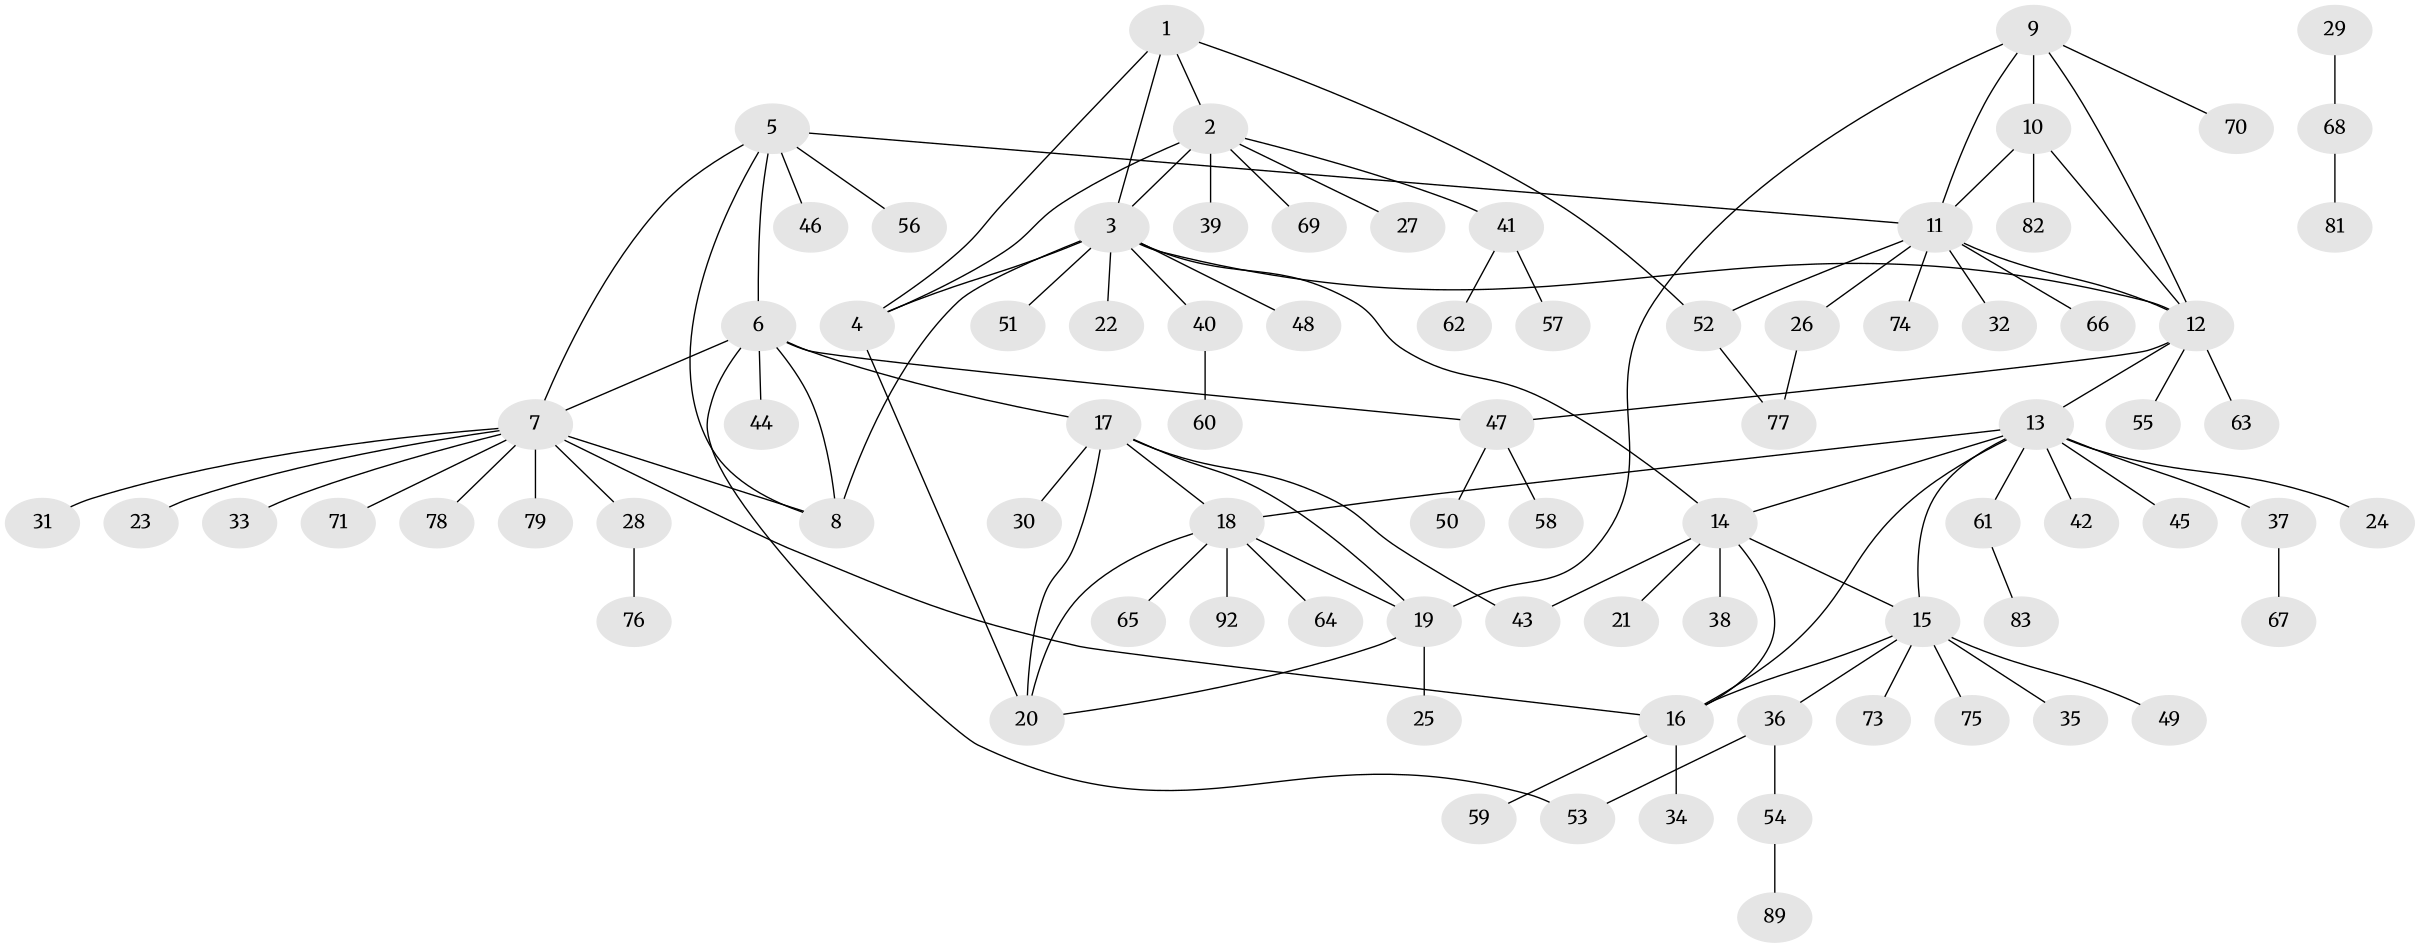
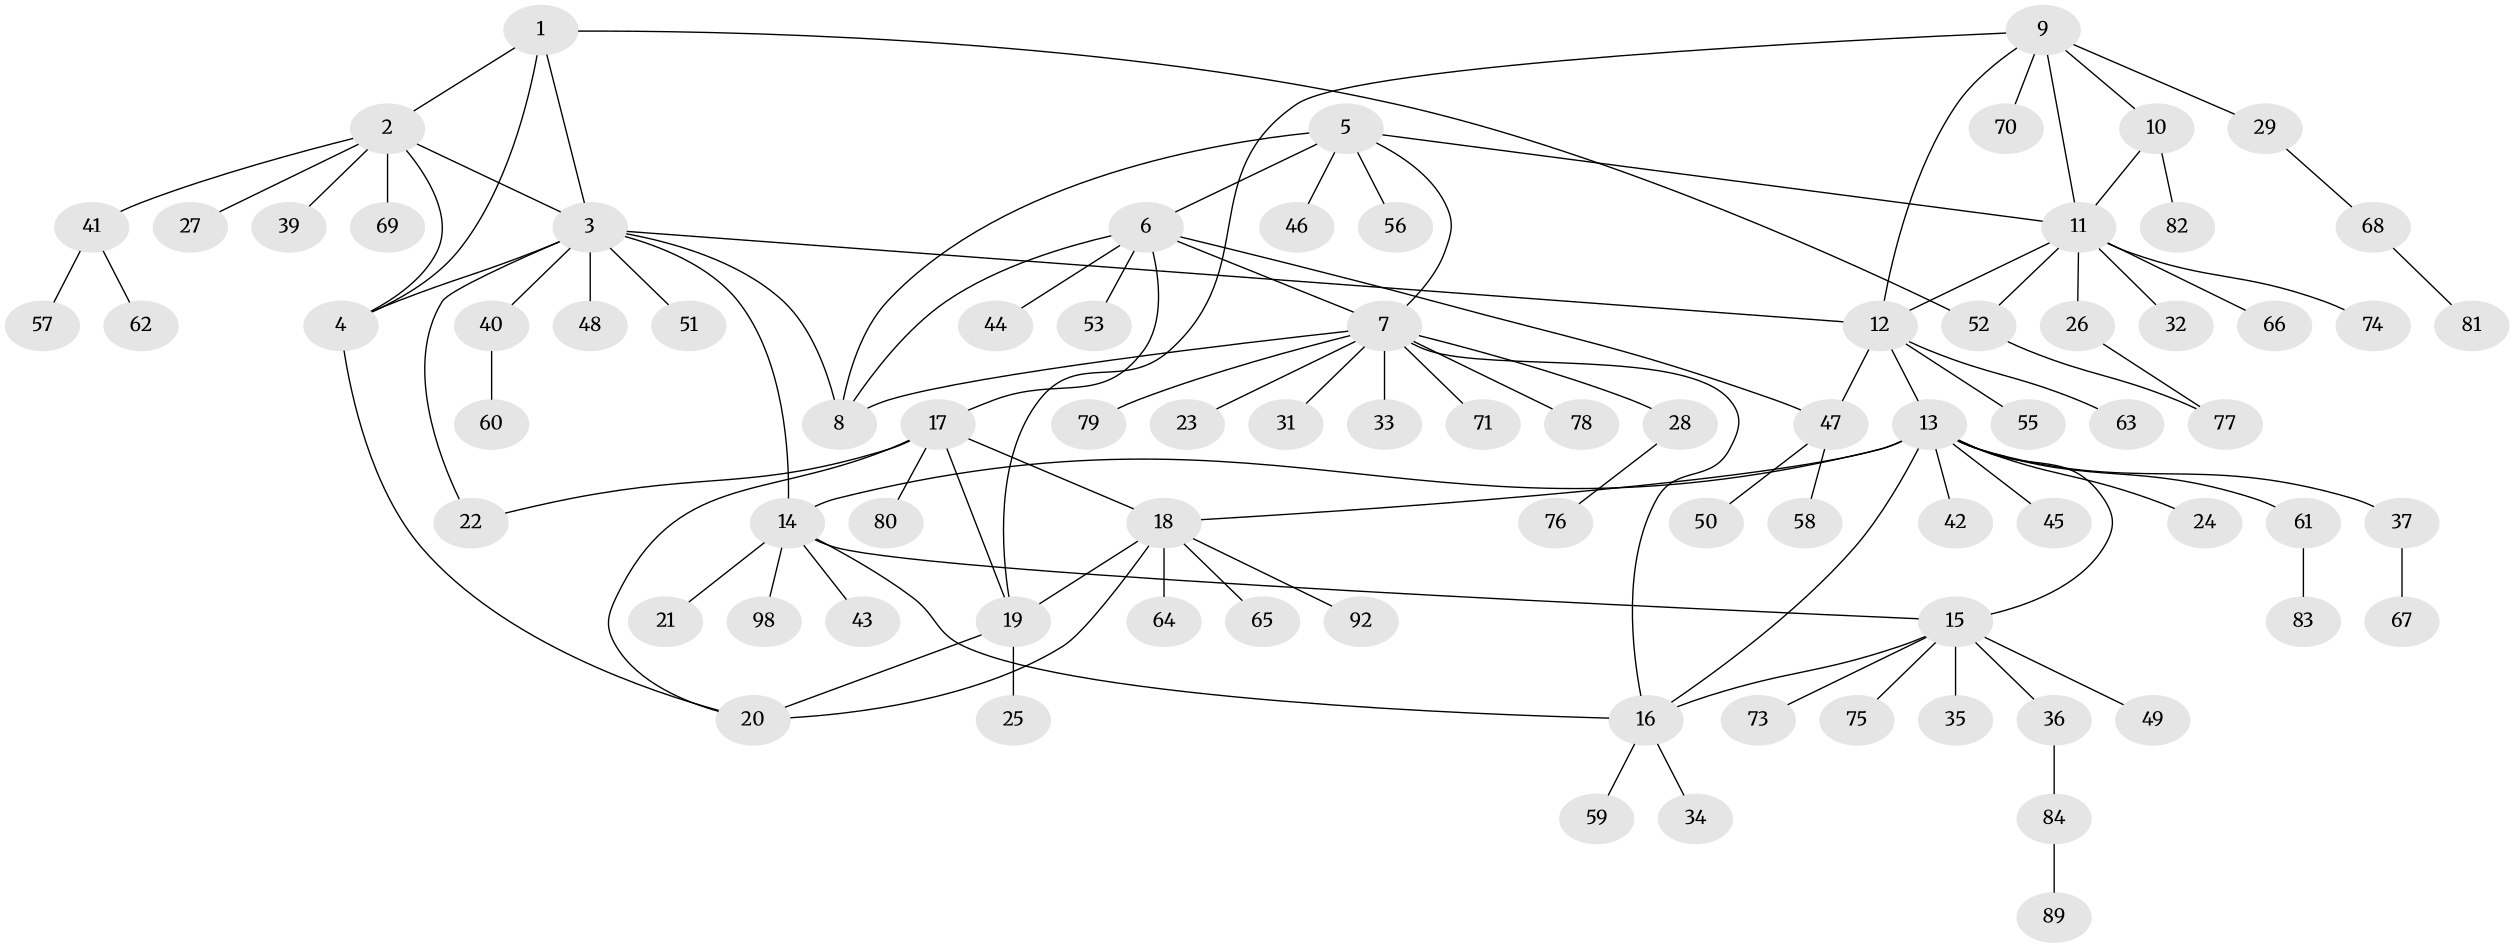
  graph {
    fontname=Merriweather
    node [color=gray90 fontname=Merriweather style=filled]
    edge [fontname=Merriweather]
    1
    2
    3
    4
    52
    27
    39
    41
    69
    8
    12
    14
    22
    40
    48
    51
    20
    77
    57
    62
    47
    13
    55
    63
    16
    15
    21
-   38
+   38 [label=98]
    43
    60
    5
    6
    7
    11
    46
    56
    17
    44
    53
    23
    28
    31
    33
    71
    78
    79
    26
    32
    66
    74
    19
    18
-   30
+   30 [label=80]
    50
    58
    34
    59
    76
    9
    10
    29
    70
    82
    25
    68
    24
    37
    42
    45
    61
    35
    36
    49
    73
    75
    64
    65
    n78 [label=92]
    67
    83
-   54
+   54 [label=84]
    81
    n83 [label=89]
    1 -- 2
    1 -- 3
    1 -- 4
    1 -- 52
    2 -- 3
    2 -- 4
    2 -- 27
    2 -- 39
    2 -- 41
    2 -- 69
    3 -- 4
    3 -- 8
    3 -- 12
    3 -- 14
    3 -- 22
    3 -- 40
    3 -- 48
    3 -- 51
    4 -- 20
    52 -- 77
    41 -- 57
    41 -- 62
    12 -- 47
    12 -- 13
    12 -- 55
    12 -- 63
    14 -- 16
    14 -- 15
    14 -- 21
    14 -- 38
    14 -- 43
    40 -- 60
    47 -- 50
    47 -- 58
    13 -- 14
    13 -- 16
    13 -- 15
    13 -- 18
    13 -- 24
    13 -- 37
    13 -- 42
    13 -- 45
    13 -- 61
    16 -- 34
    16 -- 59
    15 -- 16
    15 -- 35
    15 -- 36
    15 -- 49
    15 -- 73
    15 -- 75
    5 -- 8
    5 -- 6
    5 -- 7
    5 -- 11
    5 -- 46
    5 -- 56
    6 -- 8
    6 -- 47
    6 -- 7
    6 -- 17
    6 -- 44
    6 -- 53
    7 -- 8
    7 -- 16
    7 -- 23
    7 -- 28
    7 -- 31
    7 -- 33
    7 -- 71
    7 -- 78
    7 -- 79
    11 -- 52
    11 -- 12
    11 -- 26
    11 -- 32
    11 -- 66
    11 -- 74
-   17 -- 43
+   17 -- 22
    17 -- 20
    17 -- 19
    17 -- 18
    17 -- 30
    28 -- 76
    26 -- 77
    19 -- 20
    19 -- 25
    18 -- 20
    18 -- 19
    18 -- 64
    18 -- 65
    18 -- n78
    9 -- 12
    9 -- 11
    9 -- 19
    9 -- 10
+   9 -- 29
    9 -- 70
-   10 -- 12
    10 -- 11
    10 -- 82
    29 -- 68
    68 -- 81
    37 -- 67
    61 -- 83
-   36 -- 53
    36 -- 54
    54 -- n83
  }
